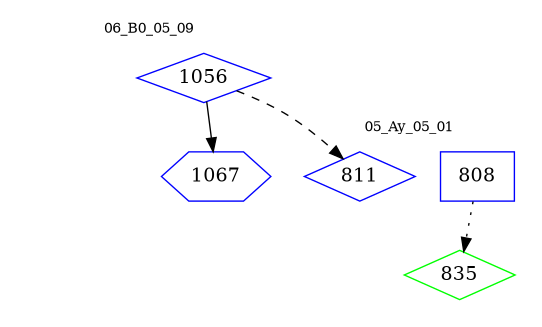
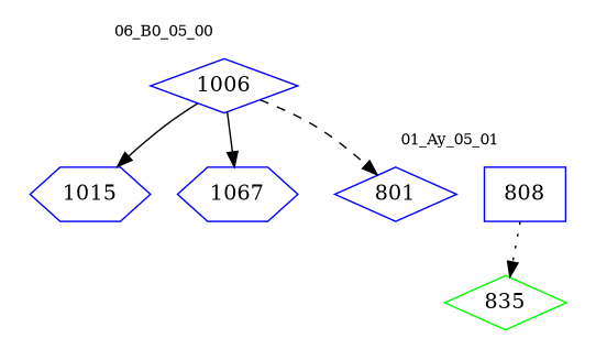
  digraph {
    node [color=blue shape=diamond]
    edge [color=black style=solid]
    n1 [label=808 shape=box]
-   n2 [label=811]
+   n2 [label=801]
    n3 [color=green label=835]
-   n4 [label=1056]
+   n4 [label=1006]
+   n5 [label=1015 shape=hexagon]
    n6 [label=1067 shape=hexagon]
    subgraph cluster_1 {
      color=white
      fontsize=10
-     label="05_Ay_05_01"
+     label="01_Ay_05_01"
      n1
      n2
      n3
    }
    subgraph cluster_2 {
      color=white
      fontsize=10
-     label="06_B0_05_09"
+     label="06_B0_05_00"
      n4
+     n5
      n6
    }
    n1 -> n3 [style=dotted]
    n4 -> n2 [style=dashed]
+   n4 -> n5
    n4 -> n6
  }
